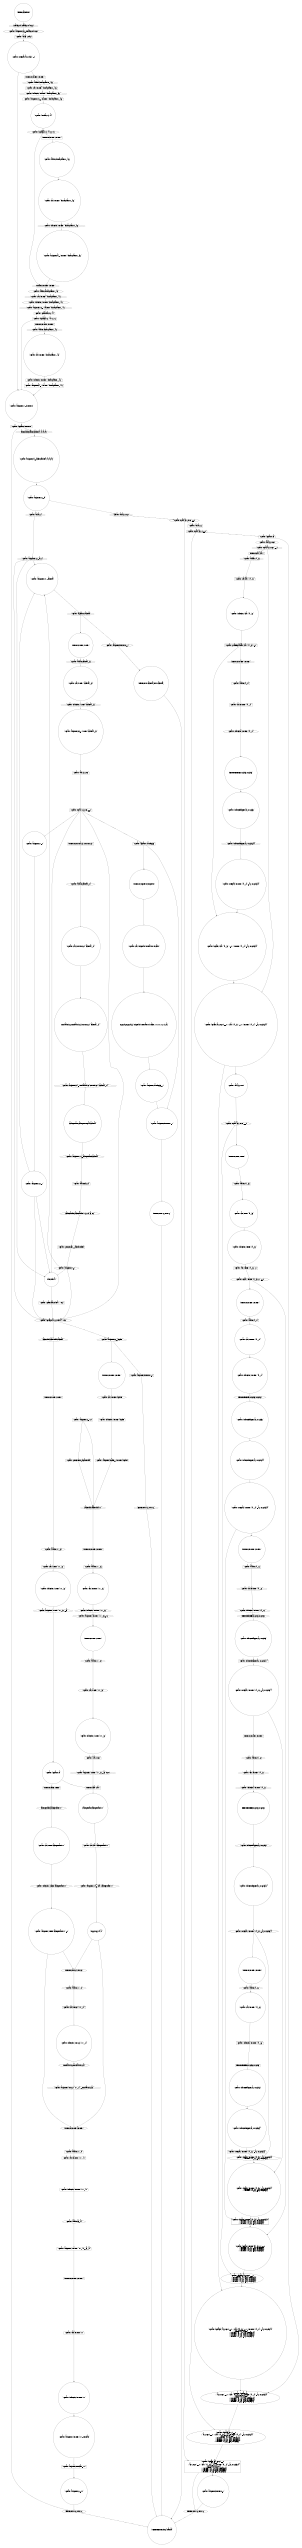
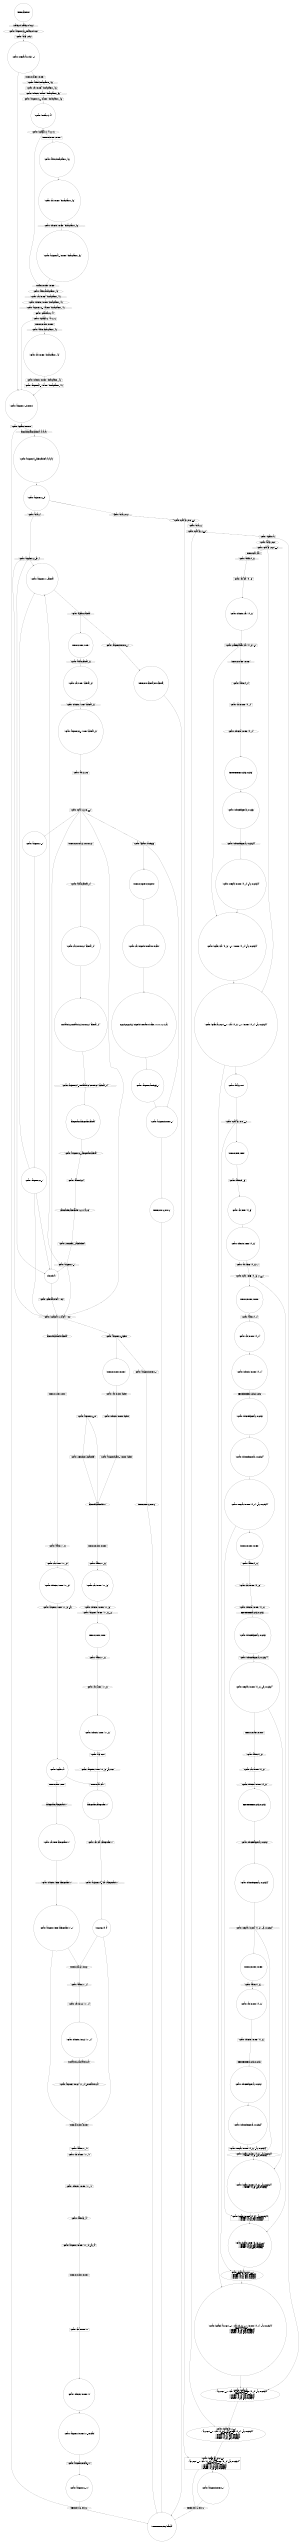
  digraph {
    node [shape=ellipse]
    edge [arrowhead=diamond]
    n1 [label="(<operator>.assignment,v25 = __readfsqword(0x28u))"]
    n2 [label="(<operator>.and,a5 & 0x980)" shape=note]
    n3 [label="(<operator>.notEquals,(a5 & 0x980) != 0)" shape=circle]
    n4 [label="(__readfsqword,__readfsqword(0x28u))"]
    n5 [label="(UNKNOWN,_QWORD *,_QWORD *)" shape=note]
    n6 [label="(<operator>.assignment,v7 = insert_error)" shape=circle]
    n7 [label="(<operator>.addition,dnsmasq_daemon + 456)"]
    n8 [label="(<operator>.logicalNot,!insert_error)" shape=note]
    n9 [label="(<operator>.assignment,v15 = *(_QWORD *)(dnsmasq_daemon + 456))" shape=note]
    n10 [label="(<operator>.lessThan,v15 < a4)" shape=circle]
    n11 [label="(<operator>.logicalAnd,v15 < a4 && v15)"]
    n12 [label="(<operator>.indirection,*(_QWORD *)(dnsmasq_daemon + 456))"]
    n13 [label="(<operator>.cast,(_QWORD *)(dnsmasq_daemon + 456))" shape=note]
    n14 [label="(UNKNOWN,_QWORD *,_QWORD *)" shape=note]
    n15 [label="(UNKNOWN,_QWORD *,_QWORD *)"]
    n16 [label="(<operator>.addition,dnsmasq_daemon + 456)" shape=circle]
    n17 [label="(<operator>.addition,dnsmasq_daemon + 448)"]
    n18 [label="(<operator>.assignment,a4 = *(_QWORD *)(dnsmasq_daemon + 456))" shape=circle]
    n19 [label="(<operator>.indirection,*(_QWORD *)(dnsmasq_daemon + 456))"]
    n20 [label="(<operator>.cast,(_QWORD *)(dnsmasq_daemon + 456))" shape=circle]
    n21 [label="(<operator>.assignment,v16 = *(_QWORD *)(dnsmasq_daemon + 448))"]
    n22 [label="(<operator>.greaterThan,v16 > a4)" shape=note]
    n23 [label="(<operator>.logicalAnd,v16 > a4 && v16)" shape=note]
    n24 [label="(<operator>.indirection,*(_QWORD *)(dnsmasq_daemon + 448))"]
    n25 [label="(<operator>.cast,(_QWORD *)(dnsmasq_daemon + 448))"]
    n26 [label="(UNKNOWN,_QWORD *,_QWORD *)" shape=note]
    n27 [label="(<operator>.addition,dnsmasq_daemon + 448)"]
    n28 [label="(<operator>.assignment,a4 = *(_QWORD *)(dnsmasq_daemon + 448))" shape=note]
    n29 [label="(<operator>.indirection,*(_QWORD *)(dnsmasq_daemon + 448))" shape=note]
    n30 [label="(<operator>.cast,(_QWORD *)(dnsmasq_daemon + 448))" shape=circle]
    n31 [label="(cache_scan_free,cache_scan_free(a1, a2, a3, a5))"]
    n32 [label="(RETURN,return v8;,return v8;)"]
    n33 [label="(<operator>.assignment,v9 = cache_scan_free(a1, a2, a3, a5))" shape=circle]
    n34 [label="(METHOD_RETURN,__int64 __fastcall)" shape=circle]
    n35 [label="(<operator>.assignment,v8 = v9)" shape=circle]
    n36 [label="(<operator>.and,a5 & 0x180)"]
    n37 [label="(<operator>.and,a5 & 4)"]
    n38 [label="(<operator>.equals,(a5 & 0x180) == 0)"]
    n39 [label="(<operator>.assignment,v22 = a5 & 4)"]
    n40 [label="(<operator>.logicalOr,(a5 & 0x180) == 0\n        || (a5 & 8) == 0\n        || !a2\n        || ((a5 & 0x80u) == 0 || *(char *)(v9 + 52) >= 0 || *(_DWORD *)(v9 + 24) != a2->m128i_i32[0])\n        && ((a5 & 0x100) == 0\n         || (*(_BYTE *)(v9 + 53) & 1) == 0\n         || *(_DWORD *)(v9 + 24) != a2->m128i_i32[0]\n         || *(_DWORD *)(v9 + 28) != a2->m128i_i32[1]\n         || *(_DWORD *)(v9 + 32) != a2->m128i_i32[2]\n         || *(_DWORD *)(v9 + 36) != a2->m128i_i32[3]))" shape=note]
    n41 [label="(<operator>.assignment,insert_error = 1)" shape=circle]
    n42 [label="(RETURN,return v8;,return v8;)"]
    n43 [label="(<operator>.and,a5 & 8)" shape=note]
    n44 [label="(<operator>.equals,(a5 & 8) == 0)" shape=note]
    n45 [label="(<operator>.logicalOr,(a5 & 8) == 0\n        || !a2\n        || ((a5 & 0x80u) == 0 || *(char *)(v9 + 52) >= 0 || *(_DWORD *)(v9 + 24) != a2->m128i_i32[0])\n        && ((a5 & 0x100) == 0\n         || (*(_BYTE *)(v9 + 53) & 1) == 0\n         || *(_DWORD *)(v9 + 24) != a2->m128i_i32[0]\n         || *(_DWORD *)(v9 + 28) != a2->m128i_i32[1]\n         || *(_DWORD *)(v9 + 32) != a2->m128i_i32[2]\n         || *(_DWORD *)(v9 + 36) != a2->m128i_i32[3]))"]
    n46 [label="(<operator>.logicalNot,!a2)" shape=note]
    n47 [label="(<operator>.logicalOr,!a2\n        || ((a5 & 0x80u) == 0 || *(char *)(v9 + 52) >= 0 || *(_DWORD *)(v9 + 24) != a2->m128i_i32[0])\n        && ((a5 & 0x100) == 0\n         || (*(_BYTE *)(v9 + 53) & 1) == 0\n         || *(_DWORD *)(v9 + 24) != a2->m128i_i32[0]\n         || *(_DWORD *)(v9 + 28) != a2->m128i_i32[1]\n         || *(_DWORD *)(v9 + 32) != a2->m128i_i32[2]\n         || *(_DWORD *)(v9 + 36) != a2->m128i_i32[3]))"]
    n48 [label="(<operator>.and,a5 & 0x80u)"]
    n49 [label="(<operator>.equals,(a5 & 0x80u) == 0)"]
    n50 [label="(<operator>.logicalAnd,((a5 & 0x80u) == 0 || *(char *)(v9 + 52) >= 0 || *(_DWORD *)(v9 + 24) != a2->m128i_i32[0])\n        && ((a5 & 0x100) == 0\n         || (*(_BYTE *)(v9 + 53) & 1) == 0\n         || *(_DWORD *)(v9 + 24) != a2->m128i_i32[0]\n         || *(_DWORD *)(v9 + 28) != a2->m128i_i32[1]\n         || *(_DWORD *)(v9 + 32) != a2->m128i_i32[2]\n         || *(_DWORD *)(v9 + 36) != a2->m128i_i32[3]))" shape=circle]
    n51 [label="(<operator>.logicalOr,(a5 & 0x80u) == 0 || *(char *)(v9 + 52) >= 0 || *(_DWORD *)(v9 + 24) != a2->m128i_i32[0])" shape=circle]
    n52 [label="(<operator>.and,a5 & 0x100)" shape=circle]
    n53 [label="(<operator>.equals,(a5 & 0x100) == 0)"]
    n54 [label="(UNKNOWN,char *,char *)" shape=note]
    n55 [label="(<operator>.addition,v9 + 52)"]
    n56 [label="(<operator>.logicalOr,*(char *)(v9 + 52) >= 0 || *(_DWORD *)(v9 + 24) != a2->m128i_i32[0])" shape=circle]
    n57 [label="(<operator>.greaterEqualsThan,*(char *)(v9 + 52) >= 0)" shape=note]
    n58 [label="(UNKNOWN,_DWORD *,_DWORD *)"]
    n59 [label="(<operator>.addition,v9 + 24)" shape=note]
    n60 [label="(<operator>.indirection,*(char *)(v9 + 52))" shape=circle]
    n61 [label="(<operator>.cast,(char *)(v9 + 52))" shape=note]
    n62 [label="(<operator>.notEquals,*(_DWORD *)(v9 + 24) != a2->m128i_i32[0])" shape=circle]
    n63 [label="(<operator>.indirection,*(_DWORD *)(v9 + 24))"]
    n64 [label="(FIELD_IDENTIFIER,m128i_i32,m128i_i32)" shape=circle]
    n65 [label="(<operator>.indirectFieldAccess,a2->m128i_i32)" shape=circle]
    n66 [label="(<operator>.cast,(_DWORD *)(v9 + 24))" shape=note]
    n67 [label="(<operator>.indirectIndexAccess,a2->m128i_i32[0])"]
    n68 [label="(<operator>.logicalOr,(a5 & 0x100) == 0\n         || (*(_BYTE *)(v9 + 53) & 1) == 0\n         || *(_DWORD *)(v9 + 24) != a2->m128i_i32[0]\n         || *(_DWORD *)(v9 + 28) != a2->m128i_i32[1]\n         || *(_DWORD *)(v9 + 32) != a2->m128i_i32[2]\n         || *(_DWORD *)(v9 + 36) != a2->m128i_i32[3])"]
    n69 [label="(UNKNOWN,_BYTE *,_BYTE *)" shape=circle]
    n70 [label="(<operator>.addition,v9 + 53)" shape=note]
    n71 [label="(<operator>.logicalOr,(*(_BYTE *)(v9 + 53) & 1) == 0\n         || *(_DWORD *)(v9 + 24) != a2->m128i_i32[0]\n         || *(_DWORD *)(v9 + 28) != a2->m128i_i32[1]\n         || *(_DWORD *)(v9 + 32) != a2->m128i_i32[2]\n         || *(_DWORD *)(v9 + 36) != a2->m128i_i32[3])" shape=circle]
    n72 [label="(<operator>.equals,(*(_BYTE *)(v9 + 53) & 1) == 0)"]
    n73 [label="(UNKNOWN,_DWORD *,_DWORD *)" shape=circle]
    n74 [label="(<operator>.addition,v9 + 24)" shape=note]
    n75 [label="(<operator>.and,*(_BYTE *)(v9 + 53) & 1)" shape=note]
    n76 [label="(<operator>.indirection,*(_BYTE *)(v9 + 53))" shape=circle]
    n77 [label="(<operator>.cast,(_BYTE *)(v9 + 53))" shape=circle]
    n78 [label="(<operator>.logicalOr,*(_DWORD *)(v9 + 24) != a2->m128i_i32[0]\n         || *(_DWORD *)(v9 + 28) != a2->m128i_i32[1]\n         || *(_DWORD *)(v9 + 32) != a2->m128i_i32[2]\n         || *(_DWORD *)(v9 + 36) != a2->m128i_i32[3])" shape=note]
    n79 [label="(<operator>.notEquals,*(_DWORD *)(v9 + 24) != a2->m128i_i32[0])" shape=circle]
    n80 [label="(UNKNOWN,_DWORD *,_DWORD *)" shape=circle]
    n81 [label="(<operator>.addition,v9 + 28)" shape=note]
    n82 [label="(<operator>.indirection,*(_DWORD *)(v9 + 24))" shape=circle]
    n83 [label="(FIELD_IDENTIFIER,m128i_i32,m128i_i32)"]
    n84 [label="(<operator>.indirectFieldAccess,a2->m128i_i32)" shape=circle]
    n85 [label="(<operator>.cast,(_DWORD *)(v9 + 24))" shape=circle]
    n86 [label="(<operator>.indirectIndexAccess,a2->m128i_i32[0])" shape=circle]
    n87 [label="(<operator>.logicalOr,*(_DWORD *)(v9 + 28) != a2->m128i_i32[1]\n         || *(_DWORD *)(v9 + 32) != a2->m128i_i32[2]\n         || *(_DWORD *)(v9 + 36) != a2->m128i_i32[3])" shape=circle]
    n88 [label="(<operator>.notEquals,*(_DWORD *)(v9 + 28) != a2->m128i_i32[1])" shape=circle]
    n89 [label="(UNKNOWN,_DWORD *,_DWORD *)" shape=note]
    n90 [label="(<operator>.addition,v9 + 32)"]
    n91 [label="(<operator>.indirection,*(_DWORD *)(v9 + 28))"]
    n92 [label="(FIELD_IDENTIFIER,m128i_i32,m128i_i32)"]
    n93 [label="(<operator>.indirectFieldAccess,a2->m128i_i32)" shape=circle]
    n94 [label="(<operator>.cast,(_DWORD *)(v9 + 28))"]
    n95 [label="(<operator>.indirectIndexAccess,a2->m128i_i32[1])" shape=note]
    n96 [label="(<operator>.logicalOr,*(_DWORD *)(v9 + 32) != a2->m128i_i32[2]\n         || *(_DWORD *)(v9 + 36) != a2->m128i_i32[3])"]
    n97 [label="(<operator>.notEquals,*(_DWORD *)(v9 + 32) != a2->m128i_i32[2])"]
    n98 [label="(UNKNOWN,_DWORD *,_DWORD *)" shape=circle]
    n99 [label="(<operator>.addition,v9 + 36)"]
    n100 [label="(<operator>.indirection,*(_DWORD *)(v9 + 32))"]
    n101 [label="(FIELD_IDENTIFIER,m128i_i32,m128i_i32)" shape=circle]
    n102 [label="(<operator>.indirectFieldAccess,a2->m128i_i32)"]
    n103 [label="(<operator>.cast,(_DWORD *)(v9 + 32))"]
    n104 [label="(<operator>.indirectIndexAccess,a2->m128i_i32[2])" shape=circle]
    n105 [label="(<operator>.notEquals,*(_DWORD *)(v9 + 36) != a2->m128i_i32[3])" shape=note]
    n106 [label="(<operator>.indirection,*(_DWORD *)(v9 + 36))" shape=note]
    n107 [label="(FIELD_IDENTIFIER,m128i_i32,m128i_i32)" shape=note]
    n108 [label="(<operator>.indirectFieldAccess,a2->m128i_i32)" shape=circle]
    n109 [label="(<operator>.cast,(_DWORD *)(v9 + 36))" shape=circle]
    n110 [label="(<operator>.indirectIndexAccess,a2->m128i_i32[3])" shape=circle]
    n111 [label="(<operator>.assignment,v17 = cache_tail)" shape=circle]
    n112 [label="(<operator>.logicalAnd,a1 && strlen(a1) > 0x31)"]
    n113 [label="(strlen,strlen(a1))" shape=circle]
    n114 [label="(<operator>.logicalNot,!cache_tail)"]
    n115 [label="(<operator>.assignment,v8 = big_free)"]
    n116 [label="(cache_unlink,cache_unlink(cache_tail))"]
    n117 [label="(<operator>.greaterThan,strlen(a1) > 0x31)" shape=note]
    n118 [label="(<operator>.assignment,insert_error = 1)"]
    n119 [label="(UNKNOWN,_WORD *,_WORD *)" shape=circle]
    n120 [label="(RETURN,return cache_tail;,return cache_tail;)" shape=circle]
    n121 [label="(<operator>.addition,cache_tail + 52)"]
    n122 [label="(<operator>.assignment,v23 = *(_WORD *)(cache_tail + 52))" shape=circle]
    n123 [label="(<operator>.and,v23 & 0xC)" shape=note]
    n124 [label="(<operator>.equals,(v23 & 0xC) == 0)" shape=note]
    n125 [label="(<operator>.indirection,*(_WORD *)(cache_tail + 52))"]
    n126 [label="(<operator>.cast,(_WORD *)(cache_tail + 52))" shape=circle]
    n127 [label="(<operator>.logicalNot,!warned_8855)" shape=note]
    n128 [label="(UNKNOWN,const __m128i *,const __m128i *)" shape=note]
    n129 [label="(<operator>.assignment,v7 = 0)" shape=circle]
    n130 [label="(UNKNOWN,unsigned int,unsigned int)" shape=circle]
    n131 [label="(<operator>.assignment,insert_error = 1)" shape=circle]
    n132 [label="(<operator>.addition,cache_tail + 24)"]
    n133 [label="(<operator>.assignment,v22 = 1)" shape=circle]
    n134 [label="(<operator>.cast,(unsigned int)\"Internal error in cache.\")" shape=circle]
    n135 [label="(RETURN,return v8;,return v8;)" shape=circle]
    n136 [label="(my_syslog,my_syslog(3, (unsigned int)\"Internal error in cache.\", v10, v11, v12, v13, a3))" shape=circle]
    n137 [label="(<operator>.assignment,warned_8855 = 1)" shape=circle]
    n138 [label="(<operator>.assignment,v24 = _mm_loadu_si128((const __m128i *)(cache_tail + 24)))"]
-   n139 [label="(cache_get_name,cache_get_notEquals(cache_tail))" shape=circle]
+   n139 [label="(cache_get_name,cache_get_name(cache_tail))" shape=circle]
    n140 [label="(<operator>.assignment,v18 = cache_get_name(cache_tail))"]
    n141 [label="(_mm_loadu_si128,_mm_loadu_si128((const __m128i *)(cache_tail + 24)))" shape=circle]
    n142 [label="(<operator>.cast,(const __m128i *)(cache_tail + 24))" shape=circle]
    n143 [label="(<operator>.addressOf,&v24)" shape=note]
    n144 [label="(cache_scan_free,cache_scan_free(v18, &v24, a3, v23))"]
    n145 [label="(<operator>.preIncrement,++cache_live_freed)" shape=note]
    n146 [label="(<operator>.assignment,v7 = 1)"]
    n147 [label="(UNKNOWN,_QWORD *,_QWORD *)" shape=circle]
    n148 [label="(<operator>.assignment,insert_error = 1)" shape=note]
    n149 [label="(UNKNOWN,_WORD *,_WORD *)" shape=note]
    n150 [label="(<operator>.cast,(_QWORD *)big_free)"]
    n151 [label="(RETURN,return v8;,return v8;)"]
    n152 [label="(<operator>.assignment,big_free = *(_QWORD *)big_free)" shape=note]
    n153 [label="(cache_unlink,cache_unlink(v17))"]
    n154 [label="(UNKNOWN,_QWORD *,_QWORD *)" shape=note]
    n155 [label="(<operator>.indirection,*(_QWORD *)big_free)" shape=note]
    n156 [label="(<operator>.assignment,v8 = v20)" shape=note]
    n157 [label="(<operator>.preDecrement,--bignames_left)" shape=note]
    n158 [label="(<operator>.addition,v17 + 56)" shape=note]
    n159 [label="(<operator>.assignment,*(_QWORD *)(v17 + 56) = v8)"]
    n160 [label="(UNKNOWN,_WORD *,_WORD *)" shape=circle]
    n161 [label="(<operator>.addition,v17 + 52)"]
    n162 [label="(<operator>.indirection,*(_QWORD *)(v17 + 56))"]
    n163 [label="(<operator>.cast,(_QWORD *)(v17 + 56))" shape=circle]
    n164 [label="(<operator>.assignment,*(_WORD *)(v17 + 52) = a5 | 0x200)"]
    n165 [label="(UNKNOWN,char *,char *)" shape=note]
    n166 [label="(cache_get_name,cache_get_name(v17))" shape=circle]
    n167 [label="(<operator>.indirection,*(_WORD *)(v17 + 52))" shape=circle]
    n168 [label="(<operator>.or,a5 | 0x200)" shape=note]
    n169 [label="(<operator>.cast,(_WORD *)(v17 + 52))"]
    n170 [label="(<operator>.addition,v17 + 52)"]
    n171 [label="(<operator>.assignment,*(_WORD *)(v17 + 52) = a5)"]
    n172 [label="(<operator>.logicalNot,!a1)" shape=circle]
    n173 [label="(UNKNOWN,_BYTE *,_BYTE *)" shape=note]
    n174 [label="(<operator>.indirection,*(_WORD *)(v17 + 52))" shape=circle]
    n175 [label="(<operator>.cast,(_WORD *)(v17 + 52))" shape=note]
    n176 [label="(cache_get_name,cache_get_name(v17))"]
    n177 [label="(<operator>.assignment,*(_BYTE *)cache_get_name(v17) = 0)" shape=circle]
    n178 [label="(UNKNOWN,__m128i *,__m128i *)"]
    n179 [label="(UNKNOWN,_QWORD *,_QWORD *)"]
    n180 [label="(<operator>.addition,v17 + 24)"]
    n181 [label="(<operator>.addition,v17 + 40)" shape=note]
    n182 [label="(<operator>.indirection,*(_BYTE *)cache_get_name(v17))"]
    n183 [label="(<operator>.cast,(_BYTE *)cache_get_name(v17))" shape=circle]
    n184 [label="(<operator>.assignment,v19 = (char *)cache_get_name(v17))"]
    n185 [label="(strcpy,strcpy(v19, a1))" shape=circle]
    n186 [label="(<operator>.cast,(char *)cache_get_name(v17))" shape=note]
    n187 [label="(<operator>.assignment,*(__m128i *)(v17 + 24) = _mm_loadu_si128(a2))"]
    n188 [label="(<operator>.indirection,*(__m128i *)(v17 + 24))" shape=circle]
    n189 [label="(_mm_loadu_si128,_mm_loadu_si128(a2))"]
    n190 [label="(<operator>.cast,(__m128i *)(v17 + 24))" shape=note]
    n191 [label="(<operator>.assignment,*(_QWORD *)(v17 + 40) = a3 + a4)" shape=note]
    n192 [label="(UNKNOWN,_QWORD *,_QWORD *)" shape=note]
    n193 [label="(<operator>.cast,(_QWORD *)v17)" shape=note]
    n194 [label="(<operator>.indirection,*(_QWORD *)(v17 + 40))" shape=note]
    n195 [label="(<operator>.addition,a3 + a4)"]
    n196 [label="(<operator>.cast,(_QWORD *)(v17 + 40))" shape=note]
    n197 [label="(<operator>.assignment,*(_QWORD *)v17 = new_chain)" shape=circle]
    n198 [label="(<operator>.assignment,new_chain = v17)" shape=note]
    n199 [label="(<operator>.assignment,v8 = v17)" shape=circle]
    n200 [label="(<operator>.indirection,*(_QWORD *)v17)" shape=circle]
    n201 [label="(METHOD,cache_insert)" shape=circle]
    n1 -> n2 [arrowhead=onormal]
    n2 -> n3
    n3 -> n5
    n3 -> n6
    n4 -> n1 [arrowhead=onormal]
    n5 -> n7 [arrowhead=onormal]
    n6 -> n8 [arrowhead=onormal]
    n7 -> n13
    n8 -> n31
    n8 -> n32 [arrowhead=onormal]
    n9 -> n10 [arrowhead=onormal]
    n10 -> n11
    n10 -> n11
    n11 -> n14 [arrowhead=onormal]
    n11 -> n15
    n12 -> n9
    n13 -> n12
    n14 -> n16 [arrowhead=onormal]
    n15 -> n17
    n16 -> n20
    n17 -> n25 [arrowhead=onormal]
    n18 -> n15 [arrowhead=onormal]
    n19 -> n18 [arrowhead=onormal]
    n20 -> n19
    n21 -> n22
    n22 -> n23 [arrowhead=onormal]
    n22 -> n23
    n23 -> n6 [arrowhead=onormal]
    n23 -> n26
    n24 -> n21
    n25 -> n24 [arrowhead=onormal]
    n26 -> n27 [arrowhead=onormal]
    n27 -> n30
    n28 -> n6
    n29 -> n28
    n30 -> n29 [arrowhead=onormal]
    n31 -> n33
    n32 -> n34 [arrowhead=onormal]
    n33 -> n35
    n35 -> n36
    n35 -> n37 [arrowhead=onormal]
    n36 -> n38
    n37 -> n39
    n38 -> n40
    n38 -> n43
    n39 -> n111
    n39 -> n112 [arrowhead=onormal]
    n39 -> n113
    n40 -> n41
    n40 -> n42 [arrowhead=onormal]
    n41 -> n42 [arrowhead=onormal]
    n42 -> n34 [arrowhead=onormal]
    n43 -> n44 [arrowhead=onormal]
    n44 -> n45 [arrowhead=onormal]
    n44 -> n46 [arrowhead=onormal]
    n45 -> n40
    n46 -> n47
    n46 -> n48
    n47 -> n45 [arrowhead=onormal]
    n48 -> n49
    n49 -> n51 [arrowhead=onormal]
    n49 -> n54
    n50 -> n47
    n51 -> n50
    n51 -> n52
    n52 -> n53
    n53 -> n68
    n53 -> n69
    n54 -> n55
    n55 -> n61
    n56 -> n51
    n57 -> n56
    n57 -> n58
    n58 -> n59 [arrowhead=onormal]
    n59 -> n66 [arrowhead=onormal]
    n60 -> n57
    n61 -> n60
    n62 -> n56
    n63 -> n64
    n64 -> n65
    n65 -> n67
    n66 -> n63
    n67 -> n62 [arrowhead=onormal]
    n68 -> n50
    n69 -> n70 [arrowhead=onormal]
    n70 -> n77
    n71 -> n68 [arrowhead=onormal]
    n72 -> n71
    n72 -> n73
    n73 -> n74
    n74 -> n85 [arrowhead=onormal]
    n75 -> n72 [arrowhead=onormal]
    n76 -> n75
    n77 -> n76 [arrowhead=onormal]
    n78 -> n71
    n79 -> n78
    n79 -> n80
    n80 -> n81
    n81 -> n94
    n82 -> n83 [arrowhead=onormal]
    n83 -> n84 [arrowhead=onormal]
    n84 -> n86 [arrowhead=onormal]
    n85 -> n82
    n86 -> n79 [arrowhead=onormal]
    n87 -> n78
    n88 -> n87
    n88 -> n89
    n89 -> n90 [arrowhead=onormal]
    n90 -> n103
    n91 -> n92
    n92 -> n93 [arrowhead=onormal]
    n93 -> n95
    n94 -> n91
    n95 -> n88 [arrowhead=onormal]
    n96 -> n87
    n97 -> n96 [arrowhead=onormal]
    n97 -> n98 [arrowhead=onormal]
    n98 -> n99 [arrowhead=onormal]
    n99 -> n109
    n100 -> n101
    n101 -> n102
    n102 -> n104 [arrowhead=onormal]
    n103 -> n100
    n104 -> n97
    n105 -> n96 [arrowhead=onormal]
    n106 -> n107 [arrowhead=onormal]
    n107 -> n108 [arrowhead=onormal]
    n108 -> n110
    n109 -> n106 [arrowhead=onormal]
    n110 -> n105 [arrowhead=onormal]
    n111 -> n114
    n112 -> n115
    n112 -> n116
    n113 -> n117
    n114 -> n118 [arrowhead=onormal]
    n114 -> n119
    n115 -> n147 [arrowhead=onormal]
    n115 -> n148 [arrowhead=onormal]
    n116 -> n149 [arrowhead=onormal]
    n117 -> n112 [arrowhead=onormal]
    n118 -> n120
    n119 -> n121
    n120 -> n34
    n121 -> n126 [arrowhead=onormal]
    n122 -> n123 [arrowhead=onormal]
    n123 -> n124 [arrowhead=onormal]
    n124 -> n112 [arrowhead=onormal]
    n124 -> n113 [arrowhead=onormal]
    n124 -> n127
    n124 -> n128
    n124 -> n129 [arrowhead=onormal]
    n125 -> n122 [arrowhead=onormal]
    n126 -> n125 [arrowhead=onormal]
    n127 -> n130
    n127 -> n131 [arrowhead=onormal]
    n128 -> n132
    n129 -> n133 [arrowhead=onormal]
    n130 -> n134 [arrowhead=onormal]
    n131 -> n135 [arrowhead=onormal]
    n132 -> n142 [arrowhead=onormal]
    n133 -> n111 [arrowhead=onormal]
    n133 -> n112
    n133 -> n113
    n134 -> n136
    n135 -> n34 [arrowhead=onormal]
    n136 -> n137 [arrowhead=onormal]
    n137 -> n131 [arrowhead=onormal]
    n138 -> n139 [arrowhead=onormal]
    n139 -> n140 [arrowhead=onormal]
    n140 -> n143
    n141 -> n138
    n142 -> n141
    n143 -> n144
    n144 -> n145
    n145 -> n146 [arrowhead=onormal]
    n146 -> n111
    n146 -> n112
    n146 -> n113 [arrowhead=onormal]
    n147 -> n150 [arrowhead=onormal]
    n148 -> n151 [arrowhead=onormal]
    n149 -> n170
    n150 -> n155 [arrowhead=onormal]
    n151 -> n34 [arrowhead=onormal]
    n152 -> n153
    n153 -> n154 [arrowhead=onormal]
    n154 -> n158
    n155 -> n152
    n156 -> n153 [arrowhead=onormal]
    n156 -> n157 [arrowhead=onormal]
    n157 -> n153
    n158 -> n163
    n159 -> n160
    n160 -> n161
    n161 -> n169
    n162 -> n159
    n163 -> n162 [arrowhead=onormal]
    n164 -> n165
    n165 -> n166 [arrowhead=onormal]
    n166 -> n186 [arrowhead=onormal]
    n167 -> n168
    n168 -> n164 [arrowhead=onormal]
    n169 -> n167
    n170 -> n175 [arrowhead=onormal]
    n171 -> n172
    n172 -> n165 [arrowhead=onormal]
    n172 -> n173
    n173 -> n176 [arrowhead=onormal]
    n174 -> n171 [arrowhead=onormal]
    n175 -> n174 [arrowhead=onormal]
    n176 -> n183 [arrowhead=onormal]
    n177 -> n178
    n177 -> n179
    n178 -> n180
    n179 -> n181
    n180 -> n190 [arrowhead=onormal]
    n181 -> n196
    n182 -> n177
    n183 -> n182 [arrowhead=onormal]
    n184 -> n185 [arrowhead=onormal]
    n185 -> n178 [arrowhead=onormal]
    n185 -> n179
    n186 -> n184
    n187 -> n179 [arrowhead=onormal]
    n188 -> n189
    n189 -> n187 [arrowhead=onormal]
    n190 -> n188 [arrowhead=onormal]
    n191 -> n192 [arrowhead=onormal]
    n192 -> n193
    n193 -> n200
    n194 -> n195
    n195 -> n191
    n196 -> n194 [arrowhead=onormal]
    n197 -> n198
    n198 -> n199
    n199 -> n32 [arrowhead=onormal]
    n200 -> n197
    n201 -> n4
  }
